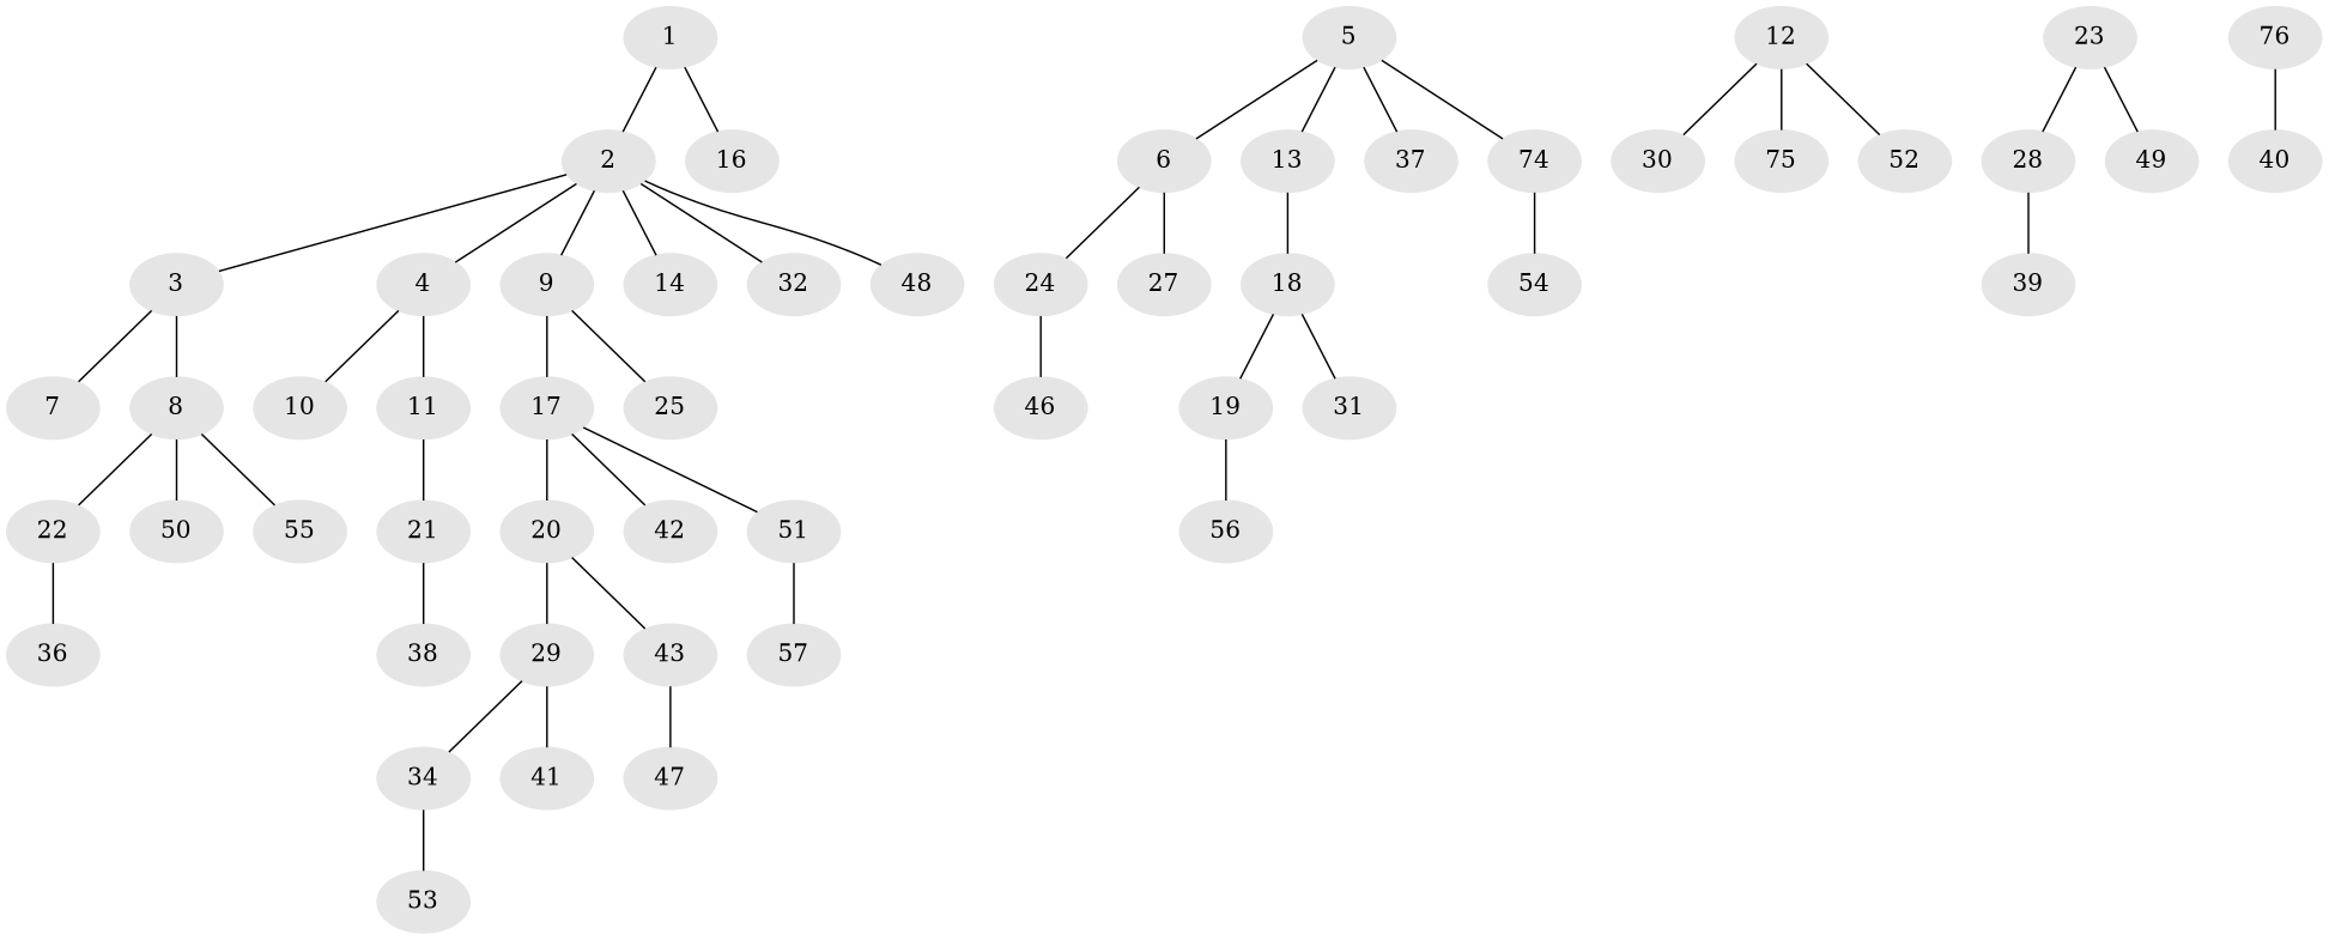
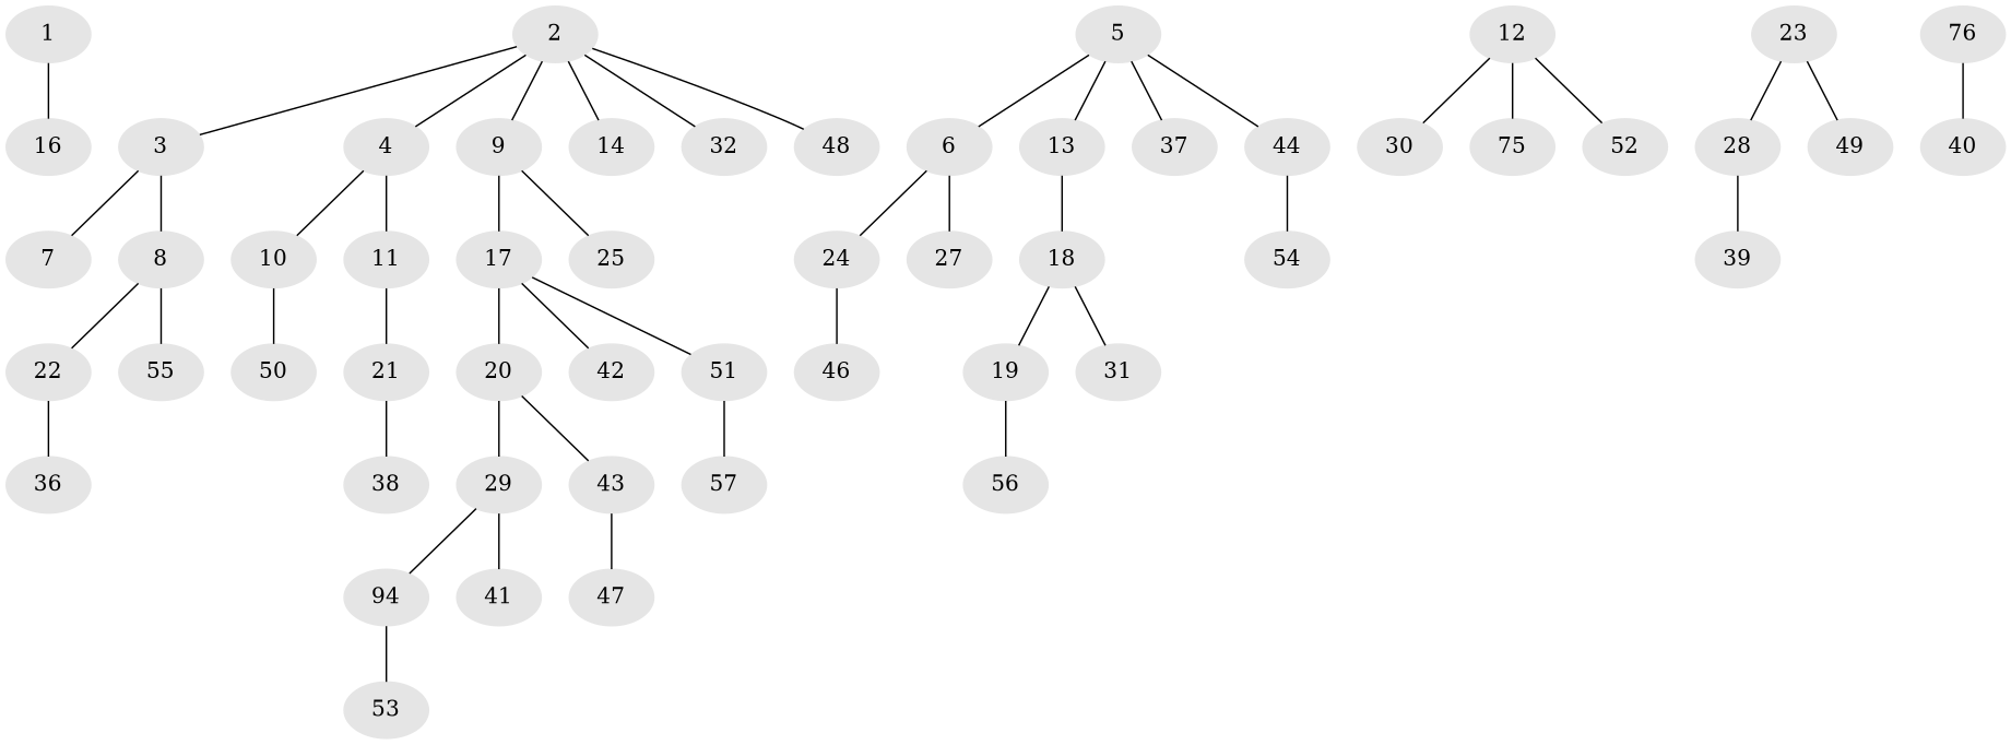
  graph {
    node [color=gray90 style=filled]
    1
    2
    16
    3
    4
    9
    14
    32
    48
    5
    6
    13
    37
-   44 [label=74]
+   44
    7
    8
    10
    11
    17
    25
    22
    50
    55
    21
    24
    27
    18
    54
    12
    30
    n31 [label=75]
    52
    46
    36
    20
    42
    51
    38
    19
    31
    23
    28
    49
    n44 [label=76]
    40
    29
    43
    57
    56
-   34
+   34 [label=94]
    41
    47
    39
    53
-   1 -- 2
    1 -- 16
    2 -- 3
    2 -- 4
    2 -- 9
    2 -- 14
    2 -- 32
    2 -- 48
    3 -- 7
    3 -- 8
    4 -- 10
    4 -- 11
    9 -- 17
    9 -- 25
    5 -- 6
    5 -- 13
    5 -- 37
    5 -- 44
    6 -- 24
    6 -- 27
    13 -- 18
    44 -- 54
    8 -- 22
-   8 -- 50
+   10 -- 50
    8 -- 55
    11 -- 21
    17 -- 20
    17 -- 42
    17 -- 51
    22 -- 36
    21 -- 38
    24 -- 46
    18 -- 19
    18 -- 31
    12 -- 30
    12 -- n31
    12 -- 52
    20 -- 29
    20 -- 43
    51 -- 57
    19 -- 56
    23 -- 28
    23 -- 49
    28 -- 39
    n44 -- 40
    29 -- 34
    29 -- 41
    43 -- 47
    34 -- 53
  }
